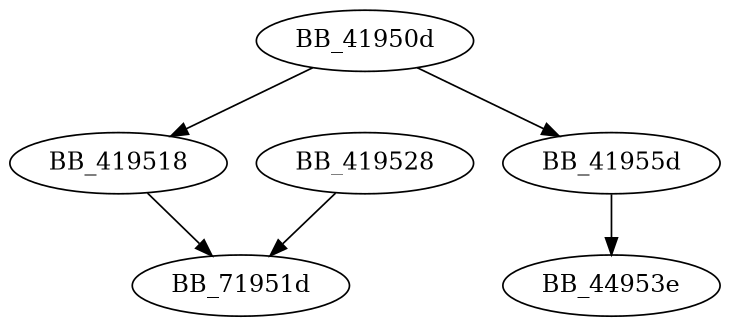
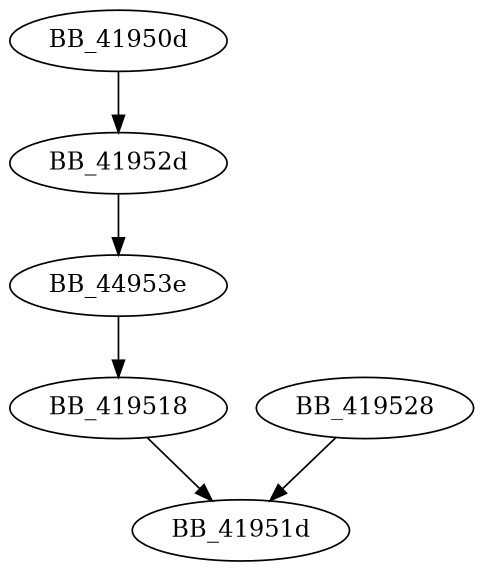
  digraph {
    BB_41950d
    BB_419518
-   BB_41952d [label=BB_41955d]
-   BB_41951d [label=BB_71951d]
+   BB_41952d
+   BB_41951d
    n5 [label=BB_44953e]
    BB_419528
-   BB_41950d -> BB_419518
+   n5 -> BB_419518
    BB_41950d -> BB_41952d
    BB_419518 -> BB_41951d
    BB_41952d -> n5
    BB_419528 -> BB_41951d
  }
